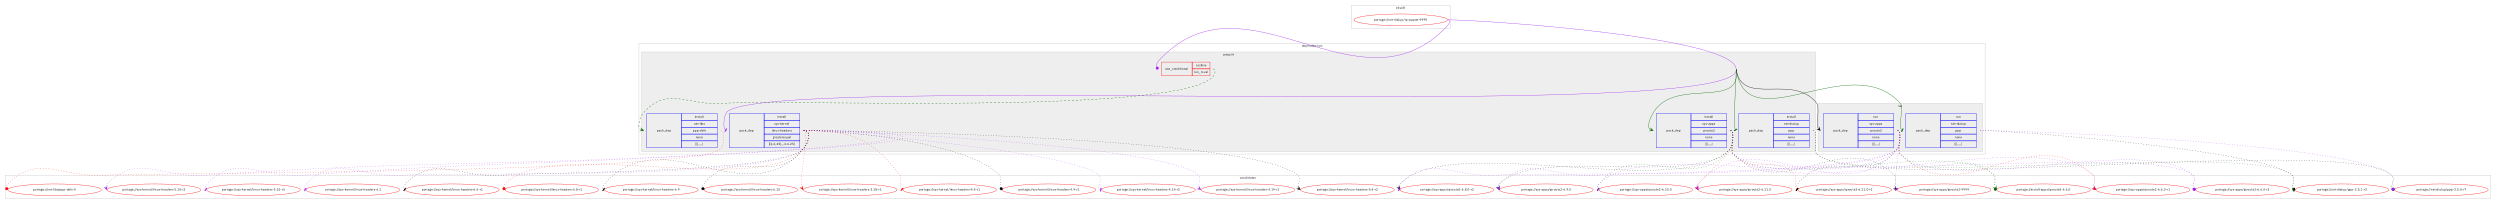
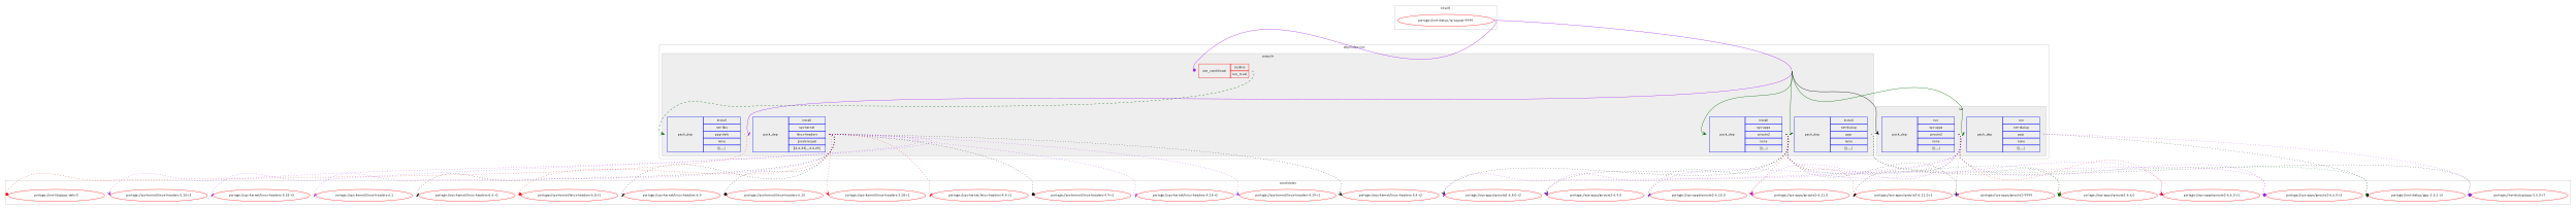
  digraph {
    compound=true
    concentrate=true
    fontname="IBM Plex Sans"
    fontsize=10
    newrank=true
    rankdir=TB
    ranksep=1.5
    node [color=red fontname="IBM Plex Sans" fontsize=10]
    edge [arrowhead=tee color=purple fontname="IBM Plex Sans" headport=w style=dotted tailport=e weight=100]
    n1 [label="portage://net-dialup/rp-pppoe-9999" width=4]
    n2 [color=blue label=<<TABLE BORDER="0" CELLBORDER="1" CELLSPACING="0" CELLPADDING="4" WIDTH="220"><TR><TD ROWSPAN="6" CELLPADDING="30">pack_dep</TD></TR><TR><TD WIDTH="110">install</TD></TR><TR><TD>net-libs</TD></TR><TR><TD>ppp-defs</TD></TR><TR><TD>none</TD></TR><TR><TD>[[],,,,]</TD></TR></TABLE>> shape=none]
    n3 [label=<<TABLE BORDER="0" CELLBORDER="1" CELLSPACING="0" CELLPADDING="4"><TR><TD ROWSPAN="3" CELLPADDING="10">use_conditional</TD></TR><TR><TD>positive</TD></TR><TR><TD>run_musl</TD></TR></TABLE>> shape=none]
    n4 [color=blue label=<<TABLE BORDER="0" CELLBORDER="1" CELLSPACING="0" CELLPADDING="4" WIDTH="220"><TR><TD ROWSPAN="6" CELLPADDING="30">pack_dep</TD></TR><TR><TD WIDTH="110">install</TD></TR><TR><TD>net-dialup</TD></TR><TR><TD>ppp</TD></TR><TR><TD>none</TD></TR><TR><TD>[[],,,,]</TD></TR></TABLE>> shape=none]
    n5 [color=blue label=<<TABLE BORDER="0" CELLBORDER="1" CELLSPACING="0" CELLPADDING="4" WIDTH="220"><TR><TD ROWSPAN="6" CELLPADDING="30">pack_dep</TD></TR><TR><TD WIDTH="110">install</TD></TR><TR><TD>sys-apps</TD></TR><TR><TD>iproute2</TD></TR><TR><TD>none</TD></TR><TR><TD>[[],,,,]</TD></TR></TABLE>> shape=none]
    n6 [color=blue label=<<TABLE BORDER="0" CELLBORDER="1" CELLSPACING="0" CELLPADDING="4" WIDTH="220"><TR><TD ROWSPAN="6" CELLPADDING="30">pack_dep</TD></TR><TR><TD WIDTH="110">install</TD></TR><TR><TD>sys-kernel</TD></TR><TR><TD>linux-headers</TD></TR><TR><TD>greaterequal</TD></TR><TR><TD>[[2,6,25],,,2.6.25]</TD></TR></TABLE>> shape=none]
    n7 [color=blue label=<<TABLE BORDER="0" CELLBORDER="1" CELLSPACING="0" CELLPADDING="4" WIDTH="220"><TR><TD ROWSPAN="6" CELLPADDING="30">pack_dep</TD></TR><TR><TD WIDTH="110">run</TD></TR><TR><TD>net-dialup</TD></TR><TR><TD>ppp</TD></TR><TR><TD>none</TD></TR><TR><TD>[[],,,,]</TD></TR></TABLE>> shape=none]
    n8 [color=blue label=<<TABLE BORDER="0" CELLBORDER="1" CELLSPACING="0" CELLPADDING="4" WIDTH="220"><TR><TD ROWSPAN="6" CELLPADDING="30">pack_dep</TD></TR><TR><TD WIDTH="110">run</TD></TR><TR><TD>sys-apps</TD></TR><TR><TD>iproute2</TD></TR><TR><TD>none</TD></TR><TR><TD>[[],,,,]</TD></TR></TABLE>> shape=none]
    n9 [label="portage://net-libs/ppp-defs-0" width=4]
    n10 [label="portage://net-dialup/ppp-2.5.1-r3" width=4]
    n11 [label="portage://net-dialup/ppp-2.5.0-r7" width=4]
    n12 [label="portage://sys-apps/iproute2-9999" width=4]
    n13 [label="portage://sys-apps/iproute2-6.11.0-r1" width=4]
    n14 [label="portage://sys-apps/iproute2-6.11.0" width=4]
    n15 [label="portage://sys-apps/iproute2-6.10.0" width=4]
    n16 [label="portage://sys-apps/iproute2-6.9.0" width=4]
    n17 [label="portage://sys-apps/iproute2-6.8.0-r2" width=4]
    n18 [label="portage://sys-apps/iproute2-6.6.0-r3" width=4]
    n19 [label="portage://sys-apps/iproute2-6.6.0-r1" width=4]
-   n20 [label="portage://install-apps/iproute2-6.6.0" width=4]
+   n20 [label="portage://sys-apps/iproute2-6.6.0" width=4]
    n21 [label="portage://sys-kernel/linux-headers-6.10" width=4]
    n22 [label="portage://sys-kernel/linux-headers-6.9" width=4]
    n23 [label="portage://sys-kernel/linux-headers-6.8-r1" width=4]
    n24 [label="portage://sys-kernel/linux-headers-6.6-r1" width=4]
    n25 [label="portage://sys-kernel/linux-headers-6.1" width=4]
    n26 [label="portage://sys-kernel/linux-headers-5.15-r3" width=4]
    n27 [label="portage://sys-kernel/linux-headers-5.10-r2" width=4]
    n28 [label="portage://sys-kernel/linux-headers-5.4-r2" width=4]
    n29 [label="portage://sys-kernel/linux-headers-4.19-r1" width=4]
    n30 [label="portage://sys-kernel/linux-headers-4.14-r2" width=4]
    n31 [label="portage://sys-kernel/linux-headers-4.9-r1" width=4]
    n32 [label="portage://sys-kernel/linux-headers-4.4-r1" width=4]
    n33 [label="portage://sys-kernel/linux-headers-3.18-r1" width=4]
    subgraph cluster_1 {
      color=gray
      label=<<i>ebuild</i>>
      n1
    }
    subgraph cluster_2 {
      color=gray
      label=<<i>dependencies</i>>
      subgraph cluster_3 {
        color=gray
        fillcolor="#eeeeee"
        label=<<i>compile</i>>
        style=filled
        subgraph sub_4 {
          color=gray
          fillcolor="#eeeeee"
          label=<<i>compile</i>>
          style=filled
          n3
          subgraph sub_5 {
            color=gray
            fillcolor="#eeeeee"
            label=<<i>compile</i>>
            style=filled
            n2
          }
        }
        subgraph sub_6 {
          color=gray
          fillcolor="#eeeeee"
          label=<<i>compile</i>>
          style=filled
          n4
        }
        subgraph sub_7 {
          color=gray
          fillcolor="#eeeeee"
          label=<<i>compile</i>>
          style=filled
          n5
        }
        subgraph sub_8 {
          color=gray
          fillcolor="#eeeeee"
          label=<<i>compile</i>>
          style=filled
          n6
        }
      }
      subgraph cluster_9 {
        color=gray
        fillcolor="#eeeeee"
        label=<<i>compile and run</i>>
        style=filled
      }
      subgraph cluster_10 {
        color=gray
        fillcolor="#eeeeee"
        label=<<i>run</i>>
        style=filled
        subgraph sub_11 {
          color=gray
          fillcolor="#eeeeee"
          label=<<i>run</i>>
          style=filled
          n7
        }
        subgraph sub_12 {
          color=gray
          fillcolor="#eeeeee"
          label=<<i>run</i>>
          style=filled
          n8
        }
      }
    }
    subgraph cluster_13 {
      color=gray
      label=<<i>candidates</i>>
      rank=same
      subgraph sub_14 {
        color=black
        label=<<i>candidates</i>>
        nodesep=1
        rank=same
        n9
      }
      subgraph sub_15 {
        color=black
        label=<<i>candidates</i>>
        nodesep=1
        rank=same
        n10
        n11
      }
      subgraph sub_16 {
        color=black
        label=<<i>candidates</i>>
        nodesep=1
        rank=same
        n12
        n13
        n14
        n15
        n16
        n17
        n18
        n19
        n20
      }
      subgraph sub_17 {
        color=black
        label=<<i>candidates</i>>
        nodesep=1
        rank=same
        n21
        n22
        n23
        n24
        n25
        n26
        n27
        n28
        n29
        n30
        n31
        n32
        n33
      }
      subgraph sub_18 {
        color=black
        label=<<i>candidates</i>>
        nodesep=1
        rank=same
        n10
        n11
      }
      subgraph sub_19 {
        color=black
        label=<<i>candidates</i>>
        nodesep=1
        rank=same
        n12
        n13
        n14
        n15
        n16
        n17
        n18
        n19
        n20
      }
    }
    n1 -> n3 [arrowhead=dot style=solid weight=20]
    n1 -> n4 [color=darkgreen style=solid weight=20]
    n1 -> n5 [arrowhead=vee color=darkgreen style=solid weight=20]
    n1 -> n6 [style=solid weight=20]
    n1 -> n7 [color=darkgreen style=solid weight=20]
    n1 -> n8 [arrowhead=vee color=black style=solid weight=20]
    n2 -> n9 [arrowhead=dot color=red]
    n3 -> n2 [arrowhead=vee color=darkgreen style=dashed weight=20]
    n4 -> n10 [arrowhead=dot color=darkgreen]
    n4 -> n11 [arrowhead=dot color=black]
    n5 -> n12 [arrowhead=vee color=black]
    n5 -> n13 [color=red]
    n5 -> n14 [arrowhead=vee color=red]
    n5 -> n15 [color=darkgreen]
    n5 -> n16 [arrowhead=vee color=black]
    n5 -> n17 [arrowhead=vee color=black]
    n5 -> n18 [arrowhead=dot]
    n5 -> n19 [arrowhead=vee]
    n5 -> n20 [arrowhead=dot color=darkgreen]
    n6 -> n21 [arrowhead=dot color=black]
    n6 -> n22 [color=black]
    n6 -> n23 [arrowhead=dot color=red]
    n6 -> n24 [color=black]
    n6 -> n25
    n6 -> n26
    n6 -> n27 [arrowhead=vee]
    n6 -> n28 [arrowhead=vee color=black]
    n6 -> n29 [arrowhead=vee]
    n6 -> n30
    n6 -> n31 [arrowhead=dot color=black]
    n6 -> n32 [color=red]
    n6 -> n33 [arrowhead=vee color=red]
    n7 -> n10 [color=black]
    n7 -> n11 [arrowhead=dot]
    n8 -> n12
    n8 -> n13 [color=black]
    n8 -> n14 [arrowhead=vee]
    n8 -> n15
    n8 -> n16 [arrowhead=vee]
    n8 -> n17
    n8 -> n18 [arrowhead=dot]
    n8 -> n19 [arrowhead=vee color=red]
    n8 -> n20 [arrowhead=vee color=darkgreen]
  }
